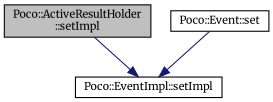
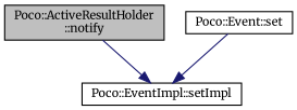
  digraph {
    fontname=Merriweather
    rankdir=TB
    node [color=black fillcolor=white fontname=Merriweather fontsize=10 shape=record style=filled]
    edge [color=midnightblue fontname=Merriweather fontsize=10 labelfontname=Helvetica labelfontsize=10 style=solid]
-   n1 [fillcolor=grey75 fontcolor=black height=0.2 label="Poco::ActiveResultHolder\l::setImpl" width=0.4]
+   n1 [fillcolor=grey75 fontcolor=black height=0.2 label="Poco::ActiveResultHolder\l::notify" width=0.4]
    n2 [height=0.2 label="Poco::EventImpl::setImpl" width=0.4]
    n3 [height=0.2 label="Poco::Event::set" width=0.4]
    n1 -> n2
    n3 -> n2
  }
